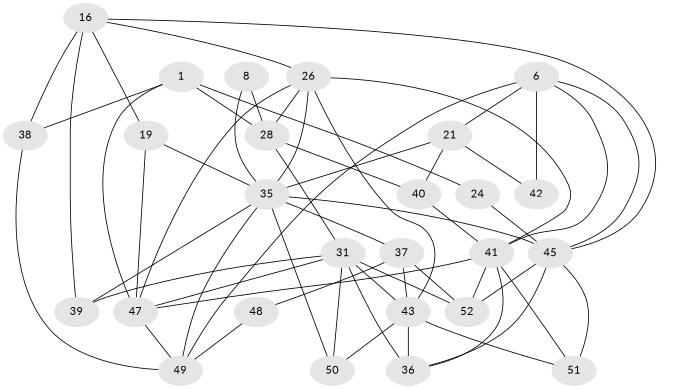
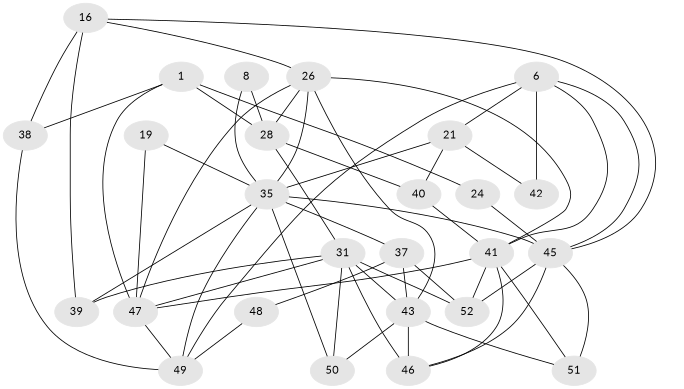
  graph {
    fontname=Lato
    node [color=gray90 fontname=Lato style=filled]
    edge [fontname=Lato]
    n1 [label=1]
    24
    28 [super="+22"]
    38 [super="+33"]
    47 [super="+9"]
    45 [super="+17"]
    31 [super="+29+30"]
    40
    49
    6 [super="+1"]
    21 [super="+5+12"]
    41 [super="+18+34"]
    42
    35 [super="+14"]
    39 [super="+23"]
    43 [super="+36"]
-   46 [super="+32" label=36]
+   46 [super="+32"]
    50 [super="+44"]
    52 [super="+20"]
    51
    8
    37
    16
    19
    26 [super="+25"]
    48
    n1 -- 24
    n1 -- 28 [weight=2]
    n1 -- 38
    n1 -- 47 [weight=2]
    24 -- 45
    28 -- 31 [weight=2]
    28 -- 40
    38 -- 49
    47 -- 49
    45 -- 46 [weight=2]
    45 -- 52 [weight=2]
    45 -- 51
    31 -- 47 [weight=2]
    31 -- 39 [weight=2]
    31 -- 43
    31 -- 46 [weight=3]
    31 -- 50
    31 -- 52
    40 -- 41 [weight=2]
    6 -- 45 [weight=2]
    6 -- 49
    6 -- 21
    6 -- 41
    6 -- 42 [weight=2]
    21 -- 40 [weight=3]
    21 -- 42
    21 -- 35 [weight=2]
    41 -- 47
    41 -- 46 [weight=2]
    41 -- 52
    41 -- 51
    35 -- 45
    35 -- 49
    35 -- 39
    35 -- 50 [weight=2]
    35 -- 37
    43 -- 46 [weight=2]
    43 -- 50 [weight=2]
    43 -- 51
    8 -- 28
    8 -- 35
    37 -- 43
    37 -- 52
    37 -- 48
    16 -- 38
    16 -- 45
    16 -- 39 [weight=2]
-   16 -- 19
    16 -- 26
    19 -- 47
    19 -- 35
    26 -- 28
    26 -- 47
    26 -- 41
    26 -- 35
    26 -- 43
    48 -- 49
  }
